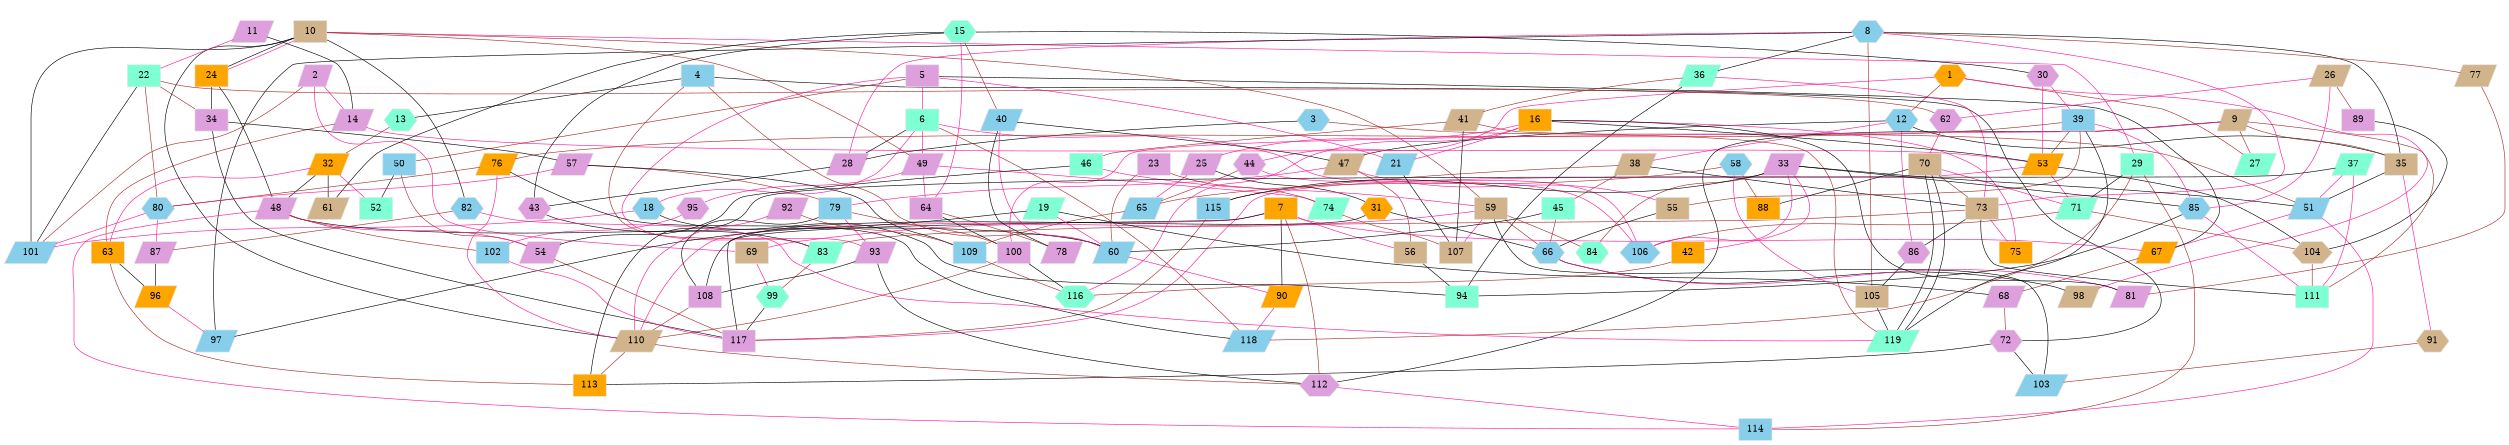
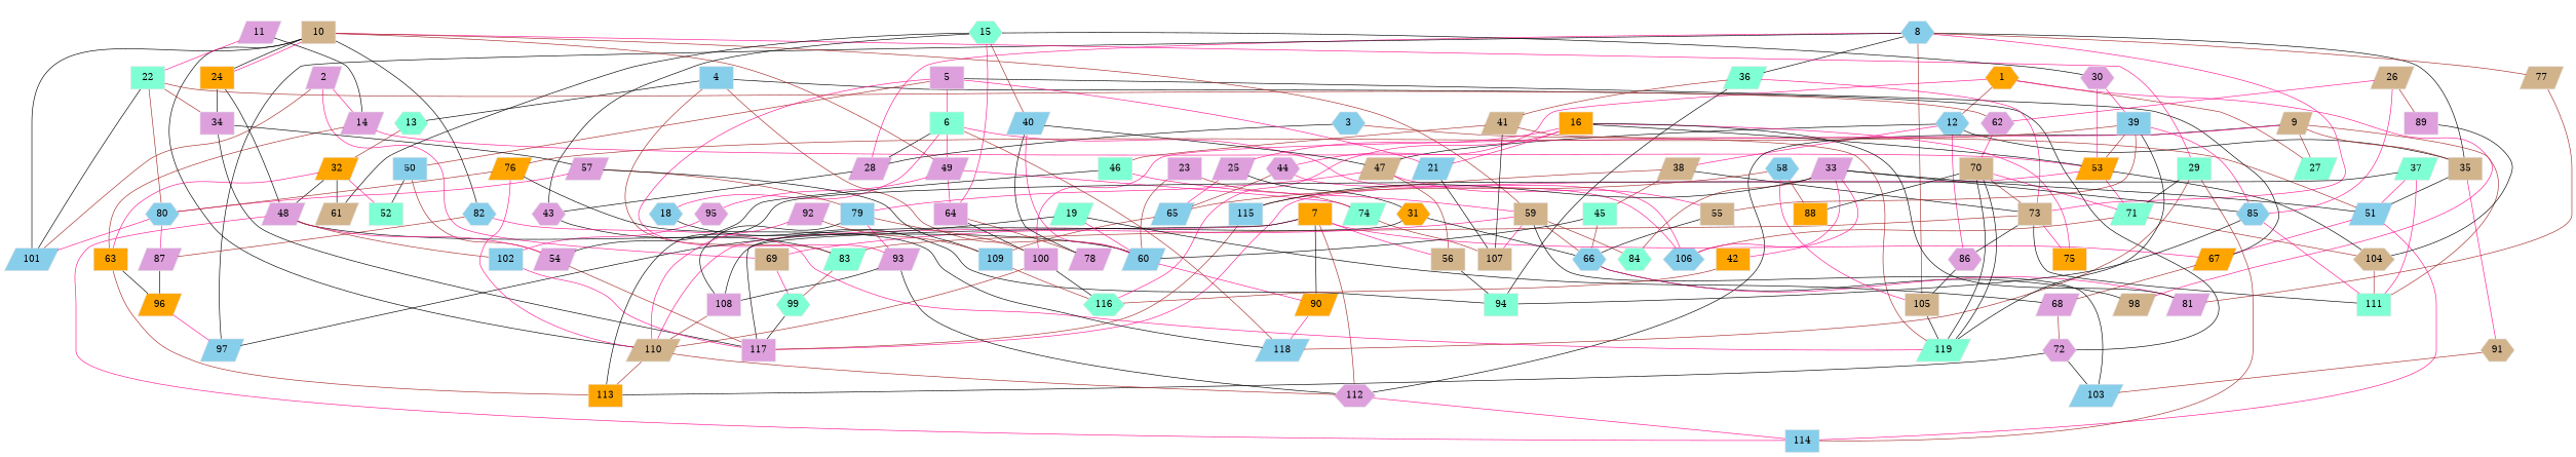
  graph {
    node [color=gray90 fillcolor=plum shape=parallelogram style=filled]
    edge [color=black]
    1 [fillcolor=orange shape=hexagon]
    12 [fillcolor=skyblue shape=hexagon]
    27 [fillcolor=aquamarine]
    44 [shape=hexagon]
    98 [fillcolor=tan]
    35 [fillcolor=tan shape=box]
    38 [fillcolor=tan]
    47 [fillcolor=tan]
    86 [shape=hexagon]
    106 [fillcolor=skyblue shape=hexagon]
    65 [fillcolor=skyblue]
    2
    14
    69 [fillcolor=tan shape=box]
    101 [fillcolor=skyblue]
    53 [fillcolor=orange]
    63 [fillcolor=orange shape=box]
    99 [fillcolor=aquamarine shape=hexagon]
    3 [fillcolor=skyblue shape=hexagon]
    28
    51 [fillcolor=skyblue]
    43 [shape=hexagon]
    67 [fillcolor=orange]
    114 [fillcolor=skyblue shape=box]
    4 [fillcolor=skyblue shape=box]
    13 [fillcolor=aquamarine shape=hexagon]
    60 [fillcolor=skyblue]
    72 [shape=hexagon]
    83 [fillcolor=aquamarine]
    32 [fillcolor=orange]
    90 [fillcolor=orange]
    113 [fillcolor=orange shape=box]
    103 [fillcolor=skyblue]
    5 [shape=box]
    6 [fillcolor=aquamarine shape=box]
    21 [fillcolor=skyblue]
    50 [fillcolor=skyblue shape=box]
    93
    18 [fillcolor=skyblue shape=hexagon]
    49
    118 [fillcolor=skyblue]
    107 [fillcolor=tan shape=box]
    52 [fillcolor=aquamarine shape=box]
    54
    68
    112 [shape=hexagon]
    108 [shape=box]
    94 [fillcolor=aquamarine shape=box]
    64 [shape=box]
    74 [fillcolor=aquamarine]
    95 [shape=hexagon]
    7 [fillcolor=orange shape=box]
    56 [fillcolor=tan shape=box]
    110 [fillcolor=tan]
    117 [shape=box]
    8 [fillcolor=skyblue shape=hexagon]
    36 [fillcolor=aquamarine]
    73 [fillcolor=tan shape=box]
    77 [fillcolor=tan]
    97 [fillcolor=skyblue]
    105 [fillcolor=tan shape=box]
    91 [fillcolor=tan shape=hexagon]
    41 [fillcolor=tan]
    111 [fillcolor=aquamarine shape=box]
    75 [fillcolor=orange shape=box]
    81
    119 [fillcolor=aquamarine]
    9 [fillcolor=tan]
    100 [shape=box]
    116 [fillcolor=aquamarine shape=hexagon]
    10 [fillcolor=tan shape=box]
    24 [fillcolor=orange shape=box]
    29 [fillcolor=aquamarine shape=box]
    59 [fillcolor=tan shape=box]
    82 [fillcolor=skyblue shape=hexagon]
    34 [shape=box]
    48
    71 [fillcolor=aquamarine]
    66 [fillcolor=skyblue shape=hexagon]
    84 [fillcolor=aquamarine shape=hexagon]
    87
    11
    22 [fillcolor=aquamarine shape=box]
    62 [shape=hexagon]
    80 [fillcolor=skyblue shape=hexagon]
    115 [fillcolor=skyblue shape=box]
    45 [fillcolor=aquamarine shape=box]
    55 [fillcolor=tan shape=box]
    79 [fillcolor=skyblue shape=box]
    61 [fillcolor=tan]
    104 [fillcolor=tan shape=hexagon]
    96 [fillcolor=orange]
    15 [fillcolor=aquamarine shape=hexagon]
    30 [shape=hexagon]
    40 [fillcolor=skyblue]
    39 [fillcolor=skyblue shape=box]
    78
    16 [fillcolor=orange shape=box]
    25
    31 [fillcolor=orange shape=hexagon]
    109 [fillcolor=skyblue shape=box]
    19 [fillcolor=aquamarine]
    57
    70 [fillcolor=tan shape=box]
    23 [shape=box]
    102 [fillcolor=skyblue shape=box]
    26 [fillcolor=tan]
    85 [fillcolor=skyblue shape=hexagon]
    89 [shape=box]
    76 [fillcolor=orange]
    33
    42 [fillcolor=orange shape=box]
    46 [fillcolor=aquamarine shape=box]
    37 [fillcolor=aquamarine]
    58 [fillcolor=skyblue shape=hexagon]
    88 [fillcolor=orange shape=box]
    92
    1 -- 12 [color=brown]
    1 -- 27 [color=brown]
    1 -- 44 [color=deeppink]
    1 -- 98 [color=deeppink]
    12 -- 35
    12 -- 38 [color=deeppink]
    12 -- 47
    12 -- 86 [color=deeppink]
    44 -- 106 [color=deeppink]
    44 -- 65 [color=brown]
    35 -- 51
    35 -- 91 [color=deeppink]
    38 -- 73
    38 -- 115 [color=brown]
    38 -- 45 [color=brown]
    47 -- 56 [color=brown]
    47 -- 55 [color=deeppink]
    47 -- 79 [color=deeppink]
    86 -- 105
    65 -- 109 [color=brown]
    2 -- 14 [color=deeppink]
    2 -- 69 [color=deeppink]
    2 -- 101 [color=brown]
    14 -- 53 [color=deeppink]
    14 -- 63 [color=brown]
    69 -- 99 [color=deeppink]
    53 -- 117 [color=deeppink]
    53 -- 71 [color=deeppink]
    53 -- 104
    63 -- 113 [color=brown]
    63 -- 96
    99 -- 117
    3 -- 28
    3 -- 51 [color=brown]
    28 -- 43
    51 -- 67 [color=deeppink]
    51 -- 114 [color=deeppink]
    43 -- 83
    67 -- 68 [color=brown]
    4 -- 13
    4 -- 60 [color=brown]
    4 -- 72
    4 -- 83 [color=brown]
    13 -- 32 [color=brown]
    60 -- 90 [color=deeppink]
    72 -- 113
    72 -- 103
    83 -- 99 [color=brown]
    32 -- 63 [color=deeppink]
    32 -- 52 [color=deeppink]
    32 -- 48
    32 -- 61
    90 -- 118 [color=deeppink]
    5 -- 67
    5 -- 6 [color=deeppink]
    5 -- 21 [color=deeppink]
    5 -- 50 [color=brown]
    5 -- 93 [color=deeppink]
    6 -- 106 [color=deeppink]
    6 -- 28
    6 -- 18 [color=deeppink]
    6 -- 49 [color=deeppink]
    6 -- 118 [color=brown]
    21 -- 107
    50 -- 52
    50 -- 54 [color=brown]
    93 -- 112
    93 -- 108
-   18 -- 101 [color=deeppink]
    18 -- 94
    49 -- 64 [color=deeppink]
    49 -- 74 [color=deeppink]
    49 -- 95 [color=deeppink]
    54 -- 117 [color=brown]
    68 -- 72 [color=brown]
    112 -- 114 [color=deeppink]
    108 -- 110 [color=brown]
    64 -- 100
    64 -- 78 [color=brown]
    74 -- 107 [color=brown]
    95 -- 102 [color=deeppink]
    7 -- 67 [color=deeppink]
    7 -- 90
    7 -- 112 [color=brown]
    7 -- 56 [color=deeppink]
    7 -- 110 [color=deeppink]
    7 -- 117
    56 -- 94
    110 -- 113 [color=brown]
    110 -- 112 [color=brown]
    8 -- 35
    8 -- 28 [color=deeppink]
    8 -- 36
    8 -- 73 [color=deeppink]
    8 -- 77 [color=brown]
    8 -- 97
    8 -- 105 [color=brown]
    36 -- 94
    36 -- 73 [color=deeppink]
    36 -- 41 [color=brown]
    73 -- 86
    73 -- 83 [color=brown]
    73 -- 111
    73 -- 75 [color=deeppink]
    77 -- 81 [color=brown]
    105 -- 119
    91 -- 103 [color=brown]
    41 -- 107
    41 -- 119 [color=brown]
    41 -- 46 [color=brown]
    9 -- 27 [color=brown]
    9 -- 35 [color=brown]
    9 -- 112
    9 -- 111 [color=brown]
    9 -- 100 [color=deeppink]
    100 -- 110 [color=brown]
    100 -- 116
    10 -- 101
    10 -- 49 [color=brown]
    10 -- 110
    10 -- 24
    10 -- 24 [color=deeppink]
    10 -- 29 [color=deeppink]
    10 -- 59 [color=brown]
    10 -- 82
    24 -- 34
    24 -- 48
    29 -- 114 [color=brown]
    29 -- 118 [color=brown]
    29 -- 71
    59 -- 69 [color=deeppink]
    59 -- 103
    59 -- 107 [color=deeppink]
    59 -- 66 [color=brown]
    59 -- 84 [color=brown]
    82 -- 119 [color=deeppink]
    82 -- 87 [color=brown]
    34 -- 117
    34 -- 57
    48 -- 114 [color=deeppink]
    48 -- 60
    48 -- 54 [color=deeppink]
    48 -- 102 [color=brown]
    71 -- 106 [color=brown]
    71 -- 104 [color=brown]
    66 -- 98
    66 -- 81 [color=deeppink]
    87 -- 96
    11 -- 14
    11 -- 22 [color=deeppink]
    22 -- 101
    22 -- 34 [color=brown]
    22 -- 62 [color=brown]
    22 -- 80 [color=brown]
    62 -- 70 [color=deeppink]
    80 -- 101 [color=deeppink]
    80 -- 87 [color=deeppink]
    115 -- 117 [color=brown]
    45 -- 60
    45 -- 66 [color=brown]
    55 -- 66
    79 -- 93 [color=deeppink]
    79 -- 108
    79 -- 100 [color=brown]
    104 -- 111 [color=brown]
    96 -- 97 [color=deeppink]
    15 -- 43
    15 -- 64 [color=deeppink]
    15 -- 61
    15 -- 30
    15 -- 40 [color=brown]
    30 -- 53 [color=deeppink]
    30 -- 39 [color=deeppink]
    40 -- 47
    40 -- 60 [color=deeppink]
    40 -- 78
    39 -- 53 [color=brown]
    39 -- 119
    39 -- 55 [color=brown]
    39 -- 85 [color=deeppink]
    39 -- 76 [color=brown]
    16 -- 53
    16 -- 21 [color=deeppink]
    16 -- 75 [color=deeppink]
    16 -- 81
    16 -- 116 [color=deeppink]
    16 -- 25 [color=deeppink]
    25 -- 65 [color=deeppink]
    25 -- 31
    31 -- 108
    31 -- 66
    109 -- 116 [color=brown]
    19 -- 60 [color=deeppink]
    19 -- 68
    19 -- 97
    57 -- 80 [color=deeppink]
    57 -- 79 [color=brown]
    57 -- 109
    70 -- 73 [color=brown]
    70 -- 119
    70 -- 119
    70 -- 71 [color=deeppink]
    70 -- 88
    23 -- 60 [color=brown]
    23 -- 74 [color=brown]
    102 -- 117 [color=deeppink]
    26 -- 62 [color=deeppink]
    26 -- 85 [color=deeppink]
    26 -- 89 [color=brown]
    85 -- 94
    85 -- 111 [color=deeppink]
    89 -- 104
    76 -- 118
    76 -- 110 [color=deeppink]
    76 -- 80 [color=brown]
    33 -- 106 [color=deeppink]
    33 -- 51
    33 -- 84 [color=brown]
    33 -- 115
    33 -- 85
    33 -- 42 [color=deeppink]
    42 -- 116 [color=brown]
    46 -- 54
    46 -- 59 [color=deeppink]
    37 -- 51 [color=deeppink]
    37 -- 113
    37 -- 111 [color=deeppink]
    58 -- 65 [color=brown]
    58 -- 105 [color=deeppink]
    58 -- 88 [color=brown]
    92 -- 110 [color=deeppink]
    92 -- 109 [color=brown]
  }
